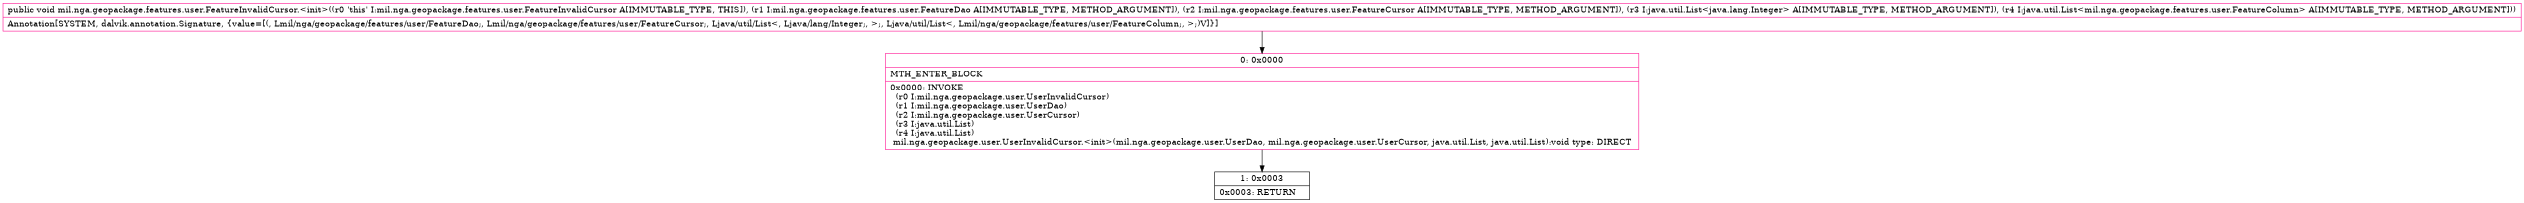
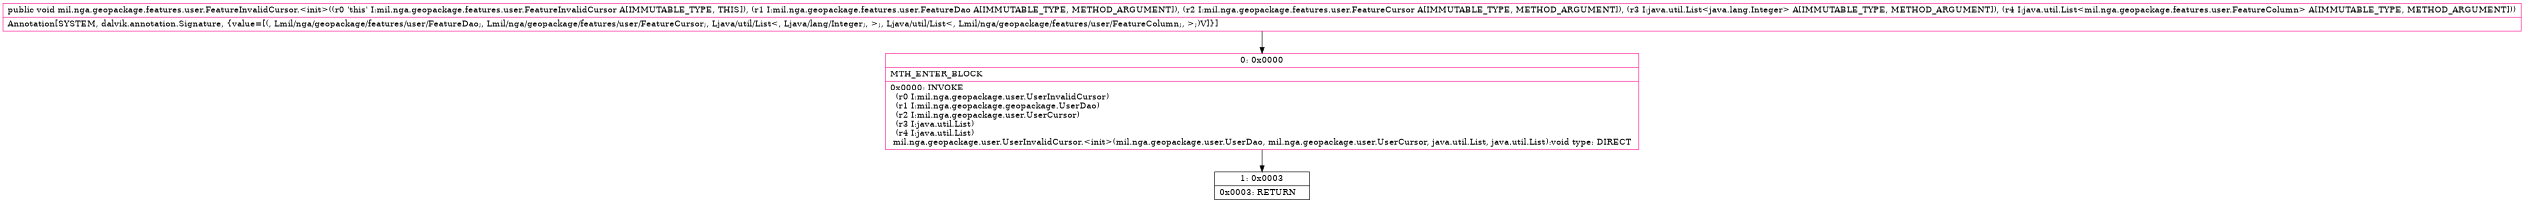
  digraph {
    fontname="DejaVu Serif"
    node [shape=record color=deeppink fontname="DejaVu Serif"]
    edge [fontname="DejaVu Serif"]
-   n1 [label="{0\:\ 0x0000|MTH_ENTER_BLOCK\l|0x0000: INVOKE  \l  (r0 I:mil.nga.geopackage.user.UserInvalidCursor)\l  (r1 I:mil.nga.geopackage.user.UserDao)\l  (r2 I:mil.nga.geopackage.user.UserCursor)\l  (r3 I:java.util.List)\l  (r4 I:java.util.List)\l mil.nga.geopackage.user.UserInvalidCursor.\<init\>(mil.nga.geopackage.user.UserDao, mil.nga.geopackage.user.UserCursor, java.util.List, java.util.List):void type: DIRECT \l}"]
+   n1 [label="{0\:\ 0x0000|MTH_ENTER_BLOCK\l|0x0000: INVOKE  \l  (r0 I:mil.nga.geopackage.user.UserInvalidCursor)\l  (r1 I:mil.nga.geopackage.geopackage.UserDao)\l  (r2 I:mil.nga.geopackage.user.UserCursor)\l  (r3 I:java.util.List)\l  (r4 I:java.util.List)\l mil.nga.geopackage.user.UserInvalidCursor.\<init\>(mil.nga.geopackage.user.UserDao, mil.nga.geopackage.user.UserCursor, java.util.List, java.util.List):void type: DIRECT \l}"]
    n2 [label="{1\:\ 0x0003|0x0003: RETURN   \l}" color=black]
    n3 [label="{public void mil.nga.geopackage.features.user.FeatureInvalidCursor.\<init\>((r0 'this' I:mil.nga.geopackage.features.user.FeatureInvalidCursor A[IMMUTABLE_TYPE, THIS]), (r1 I:mil.nga.geopackage.features.user.FeatureDao A[IMMUTABLE_TYPE, METHOD_ARGUMENT]), (r2 I:mil.nga.geopackage.features.user.FeatureCursor A[IMMUTABLE_TYPE, METHOD_ARGUMENT]), (r3 I:java.util.List\<java.lang.Integer\> A[IMMUTABLE_TYPE, METHOD_ARGUMENT]), (r4 I:java.util.List\<mil.nga.geopackage.features.user.FeatureColumn\> A[IMMUTABLE_TYPE, METHOD_ARGUMENT]))  | Annotation[SYSTEM, dalvik.annotation.Signature, \{value=[(, Lmil\/nga\/geopackage\/features\/user\/FeatureDao;, Lmil\/nga\/geopackage\/features\/user\/FeatureCursor;, Ljava\/util\/List\<, Ljava\/lang\/Integer;, \>;, Ljava\/util\/List\<, Lmil\/nga\/geopackage\/features\/user\/FeatureColumn;, \>;)V]\}]\l}"]
    n1 -> n2
    n3 -> n1
  }
